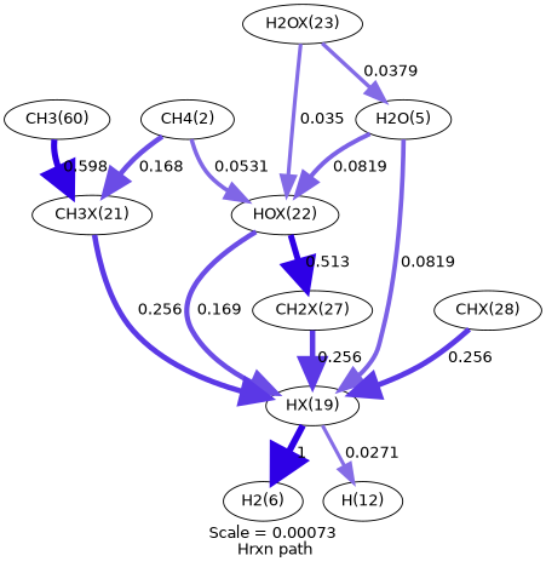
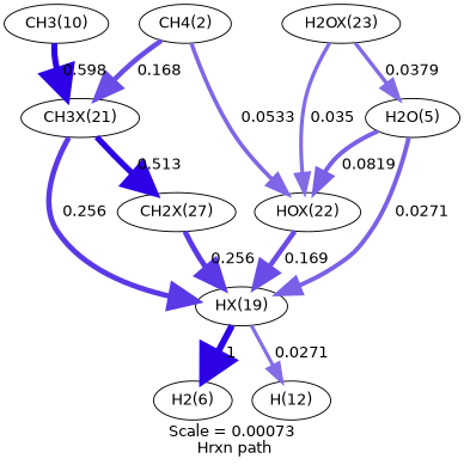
  digraph {
    fontname=Helvetica
    label="Scale = 0.00073\l Hrxn path"
    node [fontname=Helvetica]
    edge [arrowsize=2.49 color="0.7, 0.756, 0.9" fontname=Helvetica penwidth=4.97]
    n1 [label="CH4(2)"]
    n2 [label="HOX(22)"]
    n3 [label="CH3X(21)"]
    n4 [label="HX(19)"]
    n5 [label="CH2X(27)"]
    n6 [label="H2(6)"]
    n7 [label="H(12)"]
    n8 [label="H2O(5)"]
    n9 [label="H2OX(23)"]
-   n10 [label="CHX(28)"]
-   n11 [label="CH3(60)"]
-   n1 -> n2 [arrowsize=1.89 color="0.7, 0.553, 0.9" label=" 0.0531" penwidth=3.79]
+   n11 [label="CH3(10)"]
+   n1 -> n2 [arrowsize=1.89 color="0.7, 0.553, 0.9" label=" 0.0533" penwidth=3.79]
    n1 -> n3 [arrowsize=2.33 color="0.7, 0.668, 0.9" label=" 0.168" penwidth=4.65]
    n2 -> n4 [arrowsize=2.33 color="0.7, 0.669, 0.9" label=" 0.169" penwidth=4.66]
    n3 -> n4 [label=" 0.256"]
-   n2 -> n5 [arrowsize=2.75 color="0.7, 1.01, 0.9" label=" 0.513" penwidth=5.5]
+   n3 -> n5 [arrowsize=2.75 color="0.7, 1.01, 0.9" label=" 0.513" penwidth=5.5]
    n4 -> n6 [arrowsize=3 color="0.7, 1.5, 0.9" label=" 1" penwidth=6]
    n4 -> n7 [arrowsize=1.64 color="0.7, 0.527, 0.9" label=" 0.0271" penwidth=3.28]
    n5 -> n4 [label=" 0.256"]
    n8 -> n2 [arrowsize=2.06 color="0.7, 0.582, 0.9" label=" 0.0819" penwidth=4.11]
-   n8 -> n4 [arrowsize=2.06 color="0.7, 0.582, 0.9" label=" 0.0819" penwidth=4.11]
+   n8 -> n4 [arrowsize=2.06 color="0.7, 0.582, 0.9" label=" 0.0271" penwidth=4.11]
    n9 -> n2 [arrowsize=1.73 color="0.7, 0.535, 0.9" label=" 0.035" penwidth=3.47]
    n9 -> n8 [arrowsize=1.76 color="0.7, 0.538, 0.9" label=" 0.0379" penwidth=3.53]
-   n10 -> n4 [label=" 0.256"]
    n11 -> n3 [arrowsize=2.81 color="0.7, 1.1, 0.9" label=" 0.598" penwidth=5.61]
  }
